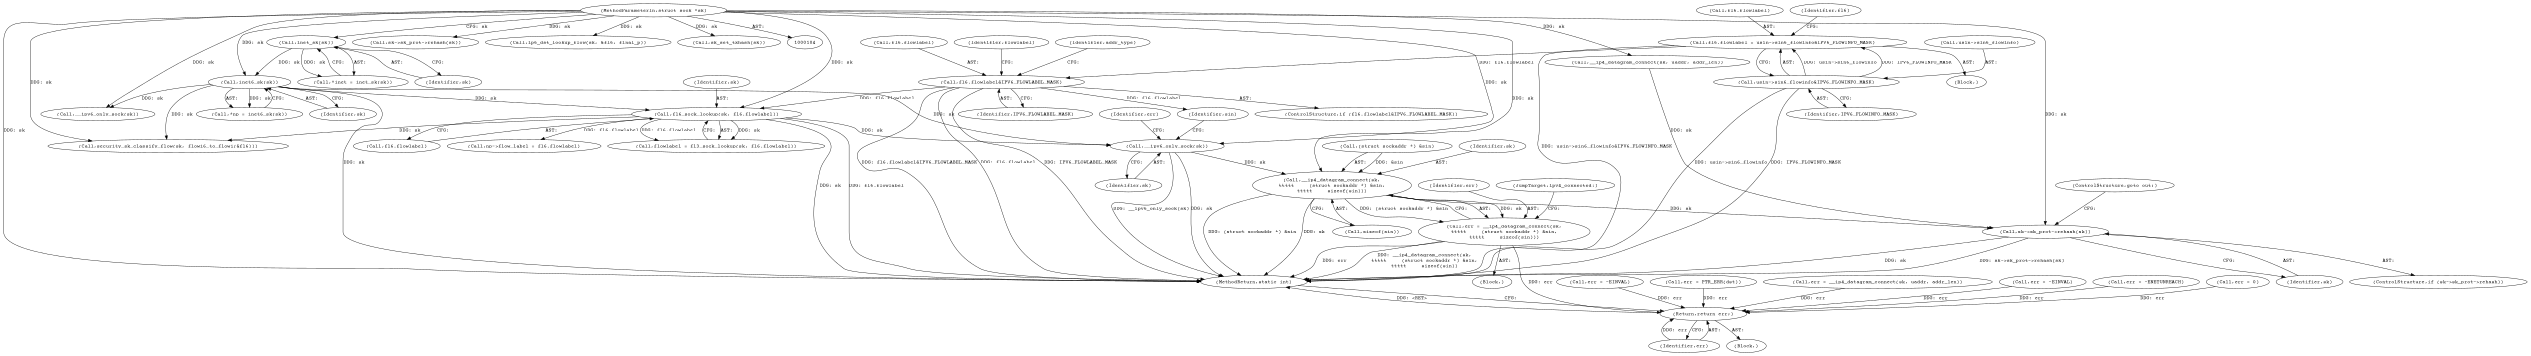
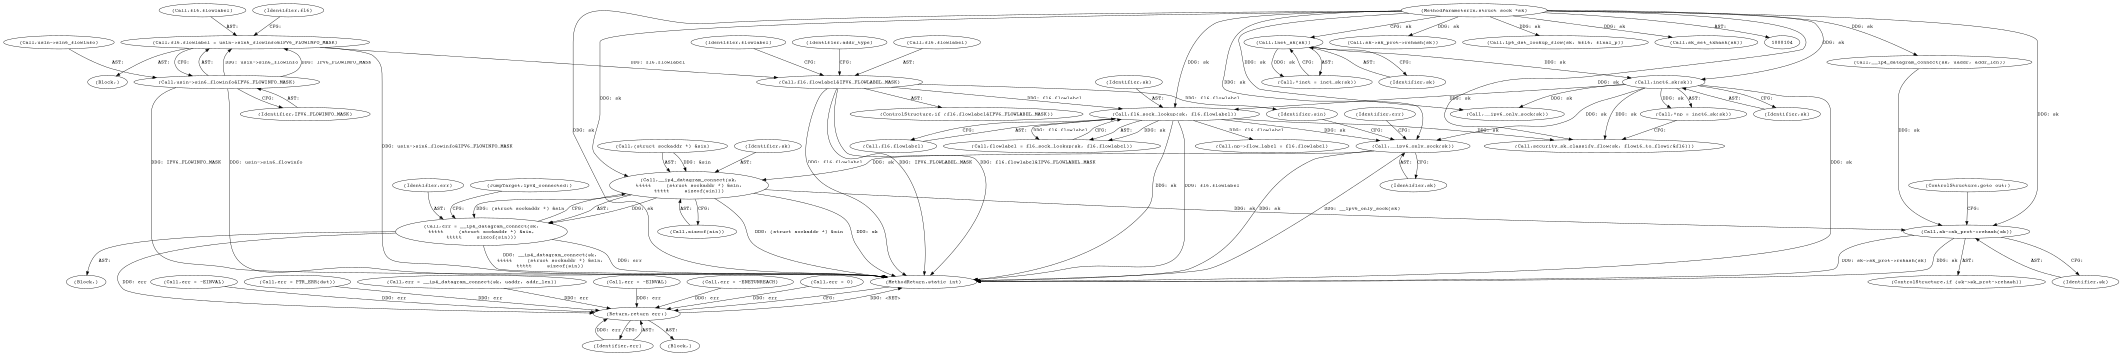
  digraph {
    fontname="Courier Prime"
    node [fontname="Courier Prime"]
    edge [fontname="Courier Prime"]
    n1 [label="(Call,__ipv6_only_sock(sk))"]
    n2 [label="(Call,__ip4_datagram_connect(sk,\n\t\t\t\t\t     (struct sockaddr *) &sin,\n\t\t\t\t\t     sizeof(sin)))"]
    n3 [label="(MethodReturn,static int)"]
    n4 [label="(Identifier,sk)"]
    n5 [label="(Call,sk->sk_prot->rehash(sk))"]
    n6 [label="(Call,err = __ip4_datagram_connect(sk,\n\t\t\t\t\t     (struct sockaddr *) &sin,\n\t\t\t\t\t     sizeof(sin)))"]
    n7 [label="(Call,sizeof(sin))"]
    n8 [label="(Return,return err;)"]
    n9 [label="(Call,fl6_sock_lookup(sk, fl6.flowlabel))"]
    n10 [label="(Call,fl6.flowlabel)"]
-   n11 [label="(Call,flowlabel = fl3_sock_lookup(sk, fl6.flowlabel))"]
+   n11 [label="(Call,flowlabel = fl6_sock_lookup(sk, fl6.flowlabel))"]
    n12 [label="(Call,security_sk_classify_flow(sk, flowi6_to_flowi(&fl6)))"]
    n13 [label="(Call,np->flow_label = fl6.flowlabel)"]
    n14 [label="(Call,inet6_sk(sk))"]
    n15 [label="(Call,*np = inet6_sk(sk))"]
    n16 [label="(Identifier,sk)"]
    n17 [label="(Call,__ipv6_only_sock(sk))"]
    n18 [label="(Call,inet_sk(sk))"]
    n19 [label="(Call,*inet = inet_sk(sk))"]
    n20 [label="(Identifier,sk)"]
    n21 [label="(MethodParameterIn,struct sock *sk)"]
    n22 [label="(Call,sk->sk_prot->rehash(sk))"]
    n23 [label="(Call,ip6_dst_lookup_flow(sk, &fl6, final_p))"]
    n24 [label="(Call,sk_set_txhash(sk))"]
    n25 [label="(Call,__ip4_datagram_connect(sk, uaddr, addr_len))"]
    1000104
    n27 [label="(Identifier,sk)"]
    n28 [label="(ControlStructure,if (sk->sk_prot->rehash))"]
    n29 [label="(Call,fl6.flowlabel&IPV6_FLOWLABEL_MASK)"]
    n30 [label="(ControlStructure,if (fl6.flowlabel&IPV6_FLOWLABEL_MASK))"]
-   n31 [label="(Identifier,IPV6_FLOWLABEL_MASK)"]
    n32 [label="(Identifier,sin)"]
    n33 [label="(Call,fl6.flowlabel = usin->sin6_flowinfo&IPV6_FLOWINFO_MASK)"]
    n34 [label="(Call,usin->sin6_flowinfo&IPV6_FLOWINFO_MASK)"]
    n35 [label="(Block,)"]
    n36 [label="(Identifier,IPV6_FLOWINFO_MASK)"]
    n37 [label="(Block,)"]
    n38 [label="(Identifier,err)"]
    n39 [label="(Block,)"]
    n40 [label="(Call,fl6.flowlabel)"]
    n41 [label="(ControlStructure,goto out;)"]
    n42 [label="(Call,fl6.flowlabel)"]
    n43 [label="(Call,err = -EINVAL)"]
    n44 [label="(Call,err = PTR_ERR(dst))"]
    n45 [label="(Call,(struct sockaddr *) &sin)"]
    n46 [label="(JumpTarget,ipv4_connected:)"]
    n47 [label="(Identifier,sk)"]
    n48 [label="(Identifier,flowlabel)"]
    n49 [label="(Identifier,err)"]
    n50 [label="(Identifier,fl6)"]
    n51 [label="(Call,err = __ip4_datagram_connect(sk, uaddr, addr_len))"]
    n52 [label="(Identifier,addr_type)"]
    n53 [label="(Call,err = -EINVAL)"]
    n54 [label="(Identifier,sk)"]
    n55 [label="(Call,err = -ENETUNREACH)"]
    n56 [label="(Call,err = 0)"]
    n57 [label="(Call,usin->sin6_flowinfo)"]
    n58 [label="(Identifier,err)"]
    n1 -> n2 [label="DDG: sk"]
    n1 -> n3 [label="DDG: sk"]
    n1 -> n3 [label="DDG: __ipv6_only_sock(sk)"]
    n1 -> n4 [label="CFG: "]
    n2 -> n3 [label="DDG: (struct sockaddr *) &sin"]
    n2 -> n3 [label="DDG: sk"]
    n2 -> n5 [label="DDG: sk"]
    n2 -> n6 [label="AST: "]
    n2 -> n6 [label="DDG: sk"]
    n2 -> n6 [label="DDG: (struct sockaddr *) &sin"]
    n2 -> n7 [label="CFG: "]
    n3 -> n8 [label="CFG: "]
    n4 -> n1 [label="AST: "]
    n5 -> n3 [label="DDG: sk"]
    n5 -> n3 [label="DDG: sk->sk_prot->rehash(sk)"]
    n5 -> n27 [label="CFG: "]
    n5 -> n28 [label="AST: "]
    n6 -> n2 [label="CFG: "]
    n6 -> n3 [label="DDG: __ip4_datagram_connect(sk,\n\t\t\t\t\t     (struct sockaddr *) &sin,\n\t\t\t\t\t     sizeof(sin))"]
    n6 -> n3 [label="DDG: err"]
    n6 -> n8 [label="DDG: err"]
    n6 -> n37 [label="AST: "]
    n7 -> n2 [label="AST: "]
    n8 -> n3 [label="DDG: <RET>"]
    n8 -> n38 [label="CFG: "]
    n8 -> n39 [label="AST: "]
    n9 -> n1 [label="DDG: sk"]
    n9 -> n3 [label="DDG: sk"]
    n9 -> n3 [label="DDG: fl6.flowlabel"]
    n9 -> n10 [label="CFG: "]
    n9 -> n11 [label="AST: "]
    n9 -> n11 [label="DDG: sk"]
    n9 -> n11 [label="DDG: fl6.flowlabel"]
    n9 -> n12 [label="DDG: sk"]
    n9 -> n13 [label="DDG: fl6.flowlabel"]
    n10 -> n9 [label="AST: "]
    n11 -> n9 [label="CFG: "]
    n14 -> n1 [label="DDG: sk"]
    n14 -> n3 [label="DDG: sk"]
    n14 -> n9 [label="DDG: sk"]
    n14 -> n12 [label="DDG: sk"]
    n14 -> n15 [label="AST: "]
    n14 -> n15 [label="DDG: sk"]
    n14 -> n16 [label="CFG: "]
    n14 -> n17 [label="DDG: sk"]
-   n15 -> n14 [label="CFG: "]
+   n15 -> n12 [label="CFG: "]
    n16 -> n14 [label="AST: "]
    n18 -> n14 [label="DDG: sk"]
    n18 -> n19 [label="AST: "]
    n18 -> n19 [label="DDG: sk"]
    n18 -> n20 [label="CFG: "]
    n19 -> n18 [label="CFG: "]
    n20 -> n18 [label="AST: "]
    n21 -> n1 [label="DDG: sk"]
    n21 -> n2 [label="DDG: sk"]
    n21 -> n3 [label="DDG: sk"]
    n21 -> n5 [label="DDG: sk"]
    n21 -> n9 [label="DDG: sk"]
    n21 -> n12 [label="DDG: sk"]
    n21 -> n14 [label="DDG: sk"]
    n21 -> n17 [label="DDG: sk"]
    n21 -> n18 [label="CFG: sk"]
    n21 -> n22 [label="DDG: sk"]
    n21 -> n23 [label="DDG: sk"]
    n21 -> n24 [label="DDG: sk"]
    n21 -> n25 [label="DDG: sk"]
    n21 -> 1000104 [label="AST: "]
    n25 -> n5 [label="DDG: sk"]
    n27 -> n5 [label="AST: "]
    n29 -> n3 [label="DDG: fl6.flowlabel&IPV6_FLOWLABEL_MASK"]
    n29 -> n3 [label="DDG: fl6.flowlabel"]
    n29 -> n3 [label="DDG: IPV6_FLOWLABEL_MASK"]
    n29 -> n9 [label="DDG: fl6.flowlabel"]
    n29 -> n30 [label="AST: "]
-   n29 -> n31 [label="CFG: "]
    n29 -> n32 [label="DDG: fl6.flowlabel"]
-   n31 -> n29 [label="AST: "]
    n32 -> n1 [label="CFG: "]
    n33 -> n3 [label="DDG: usin->sin6_flowinfo&IPV6_FLOWINFO_MASK"]
    n33 -> n29 [label="DDG: fl6.flowlabel"]
    n33 -> n34 [label="CFG: "]
    n33 -> n35 [label="AST: "]
    n34 -> n3 [label="DDG: usin->sin6_flowinfo"]
    n34 -> n3 [label="DDG: IPV6_FLOWINFO_MASK"]
    n34 -> n33 [label="AST: "]
    n34 -> n33 [label="DDG: usin->sin6_flowinfo"]
    n34 -> n33 [label="DDG: IPV6_FLOWINFO_MASK"]
    n34 -> n36 [label="CFG: "]
    n36 -> n34 [label="AST: "]
    n38 -> n8 [label="AST: "]
    n38 -> n8 [label="DDG: err"]
    n40 -> n29 [label="AST: "]
    n41 -> n5 [label="CFG: "]
    n42 -> n33 [label="AST: "]
    n43 -> n8 [label="DDG: err"]
    n44 -> n8 [label="DDG: err"]
    n45 -> n2 [label="AST: "]
    n45 -> n2 [label="DDG: &sin"]
    n46 -> n6 [label="CFG: "]
    n47 -> n2 [label="AST: "]
    n48 -> n29 [label="CFG: "]
    n49 -> n1 [label="CFG: "]
    n50 -> n33 [label="CFG: "]
    n51 -> n8 [label="DDG: err"]
    n52 -> n29 [label="CFG: "]
    n53 -> n8 [label="DDG: err"]
    n54 -> n9 [label="AST: "]
    n55 -> n8 [label="DDG: err"]
    n56 -> n8 [label="DDG: err"]
    n57 -> n34 [label="AST: "]
    n58 -> n6 [label="AST: "]
  }
